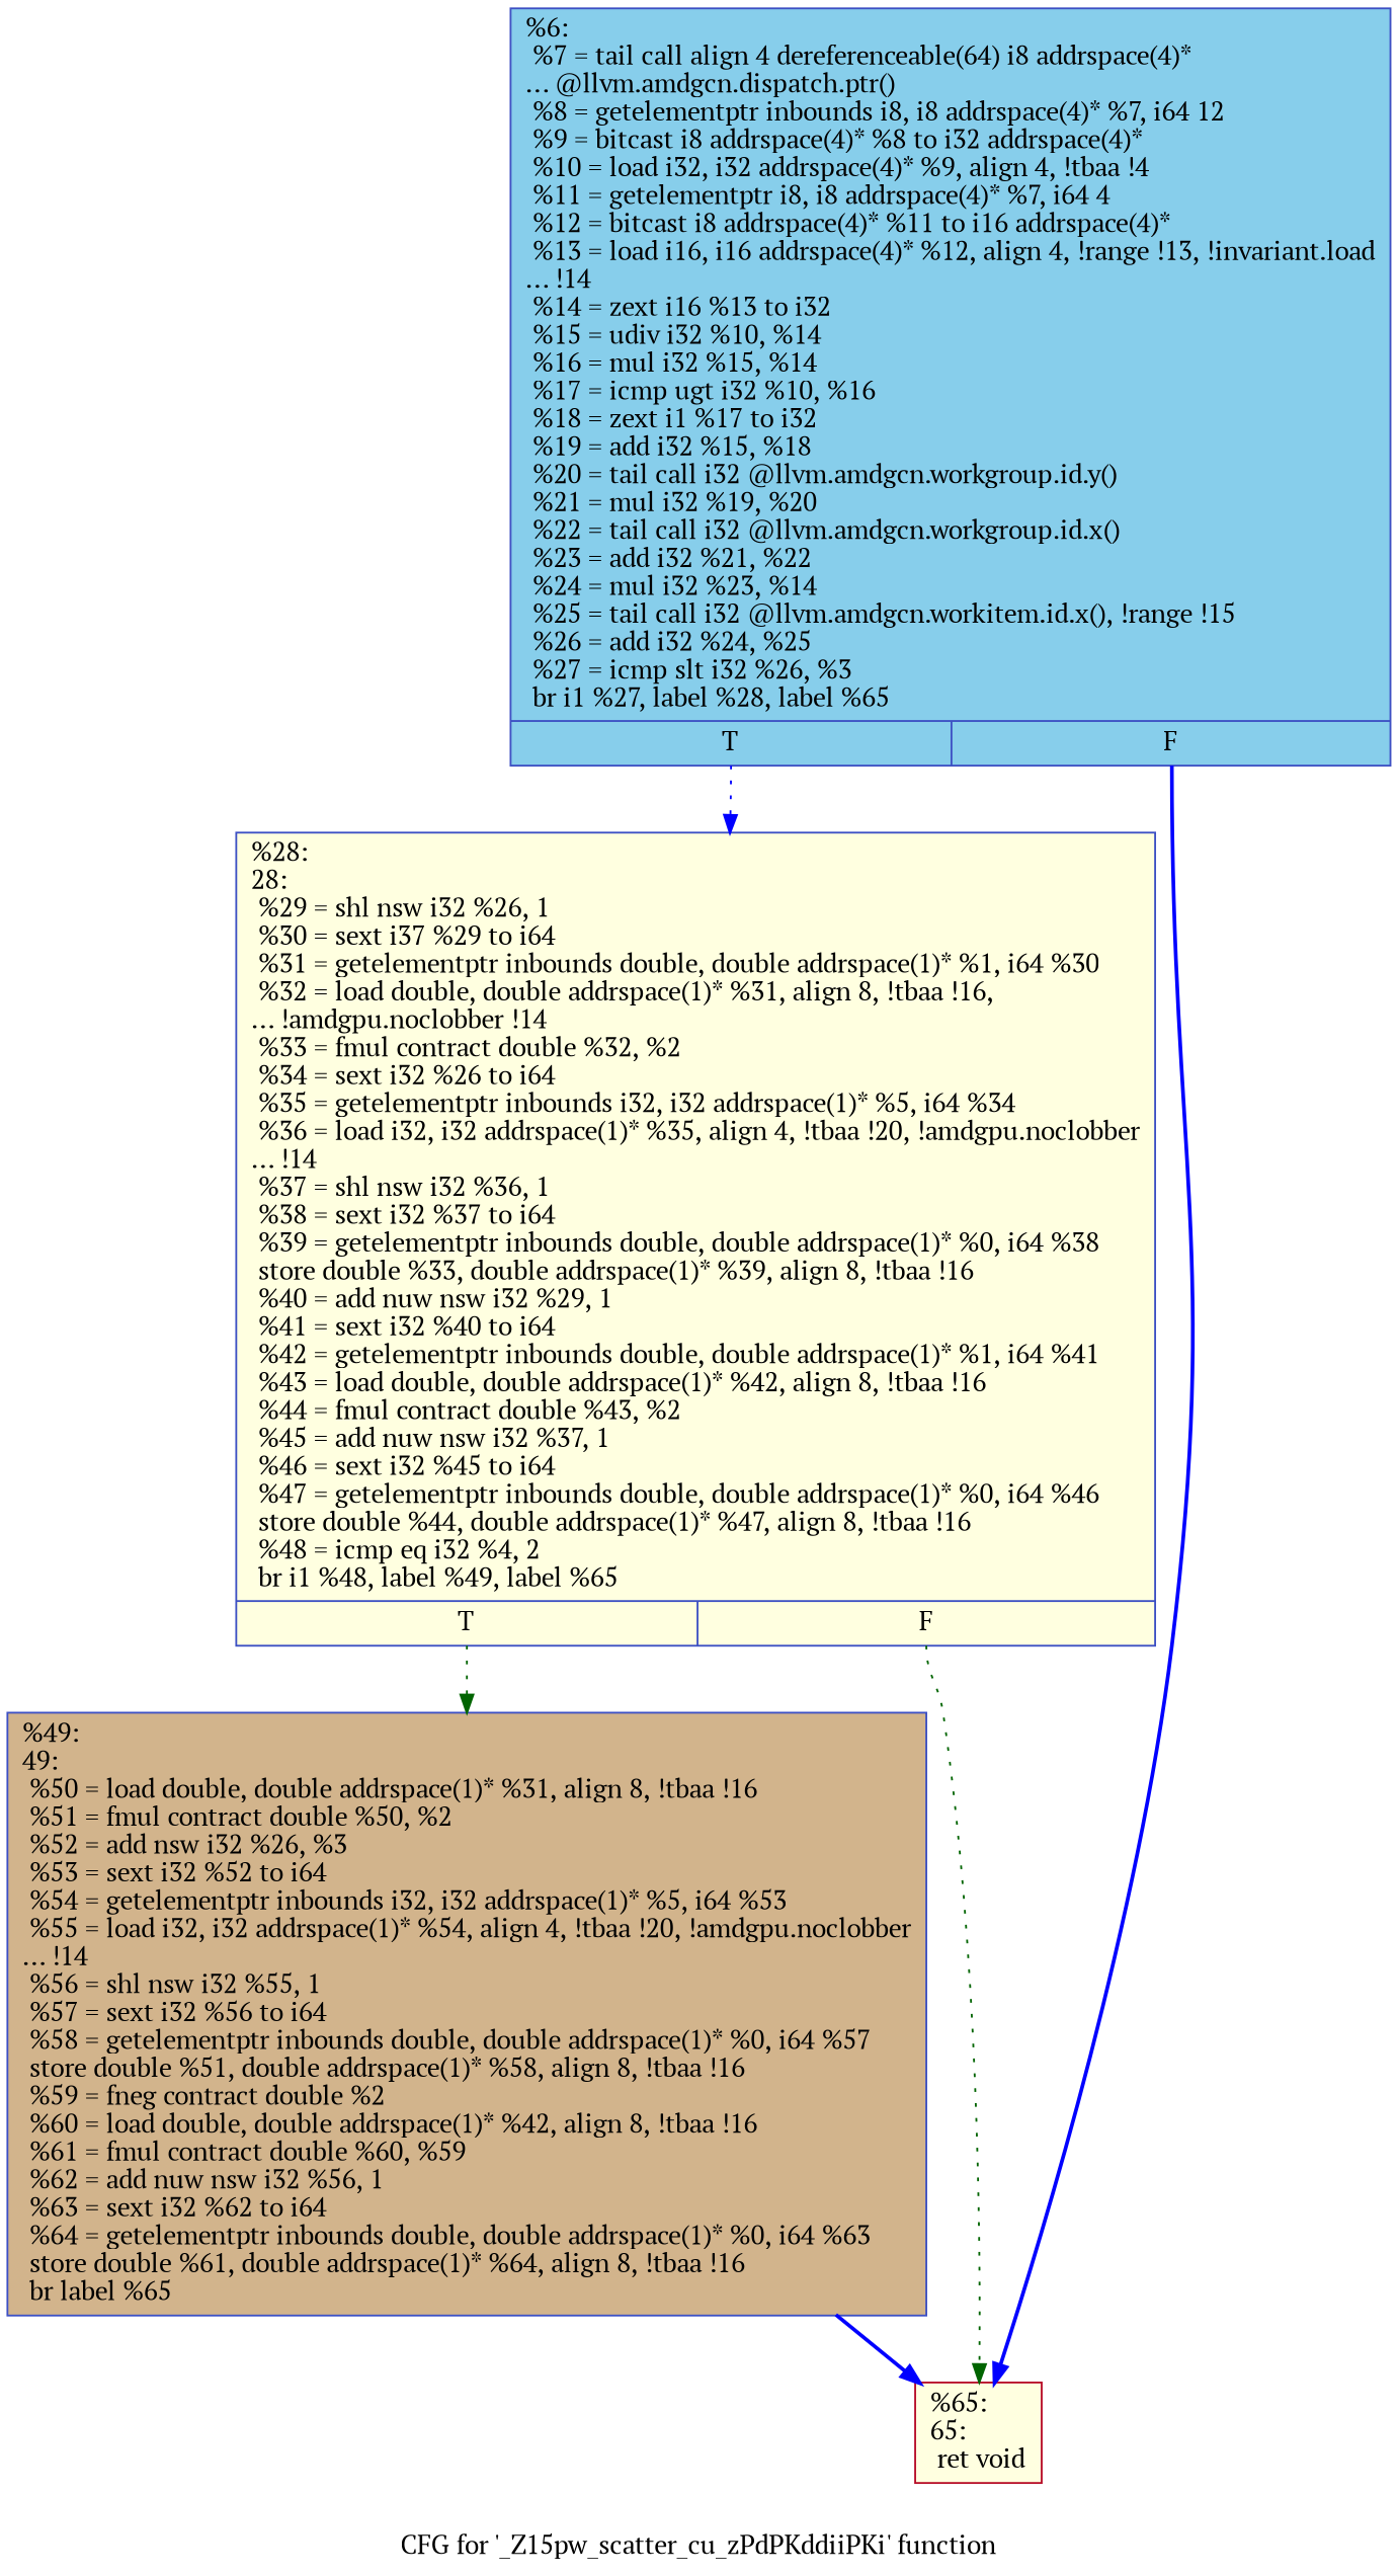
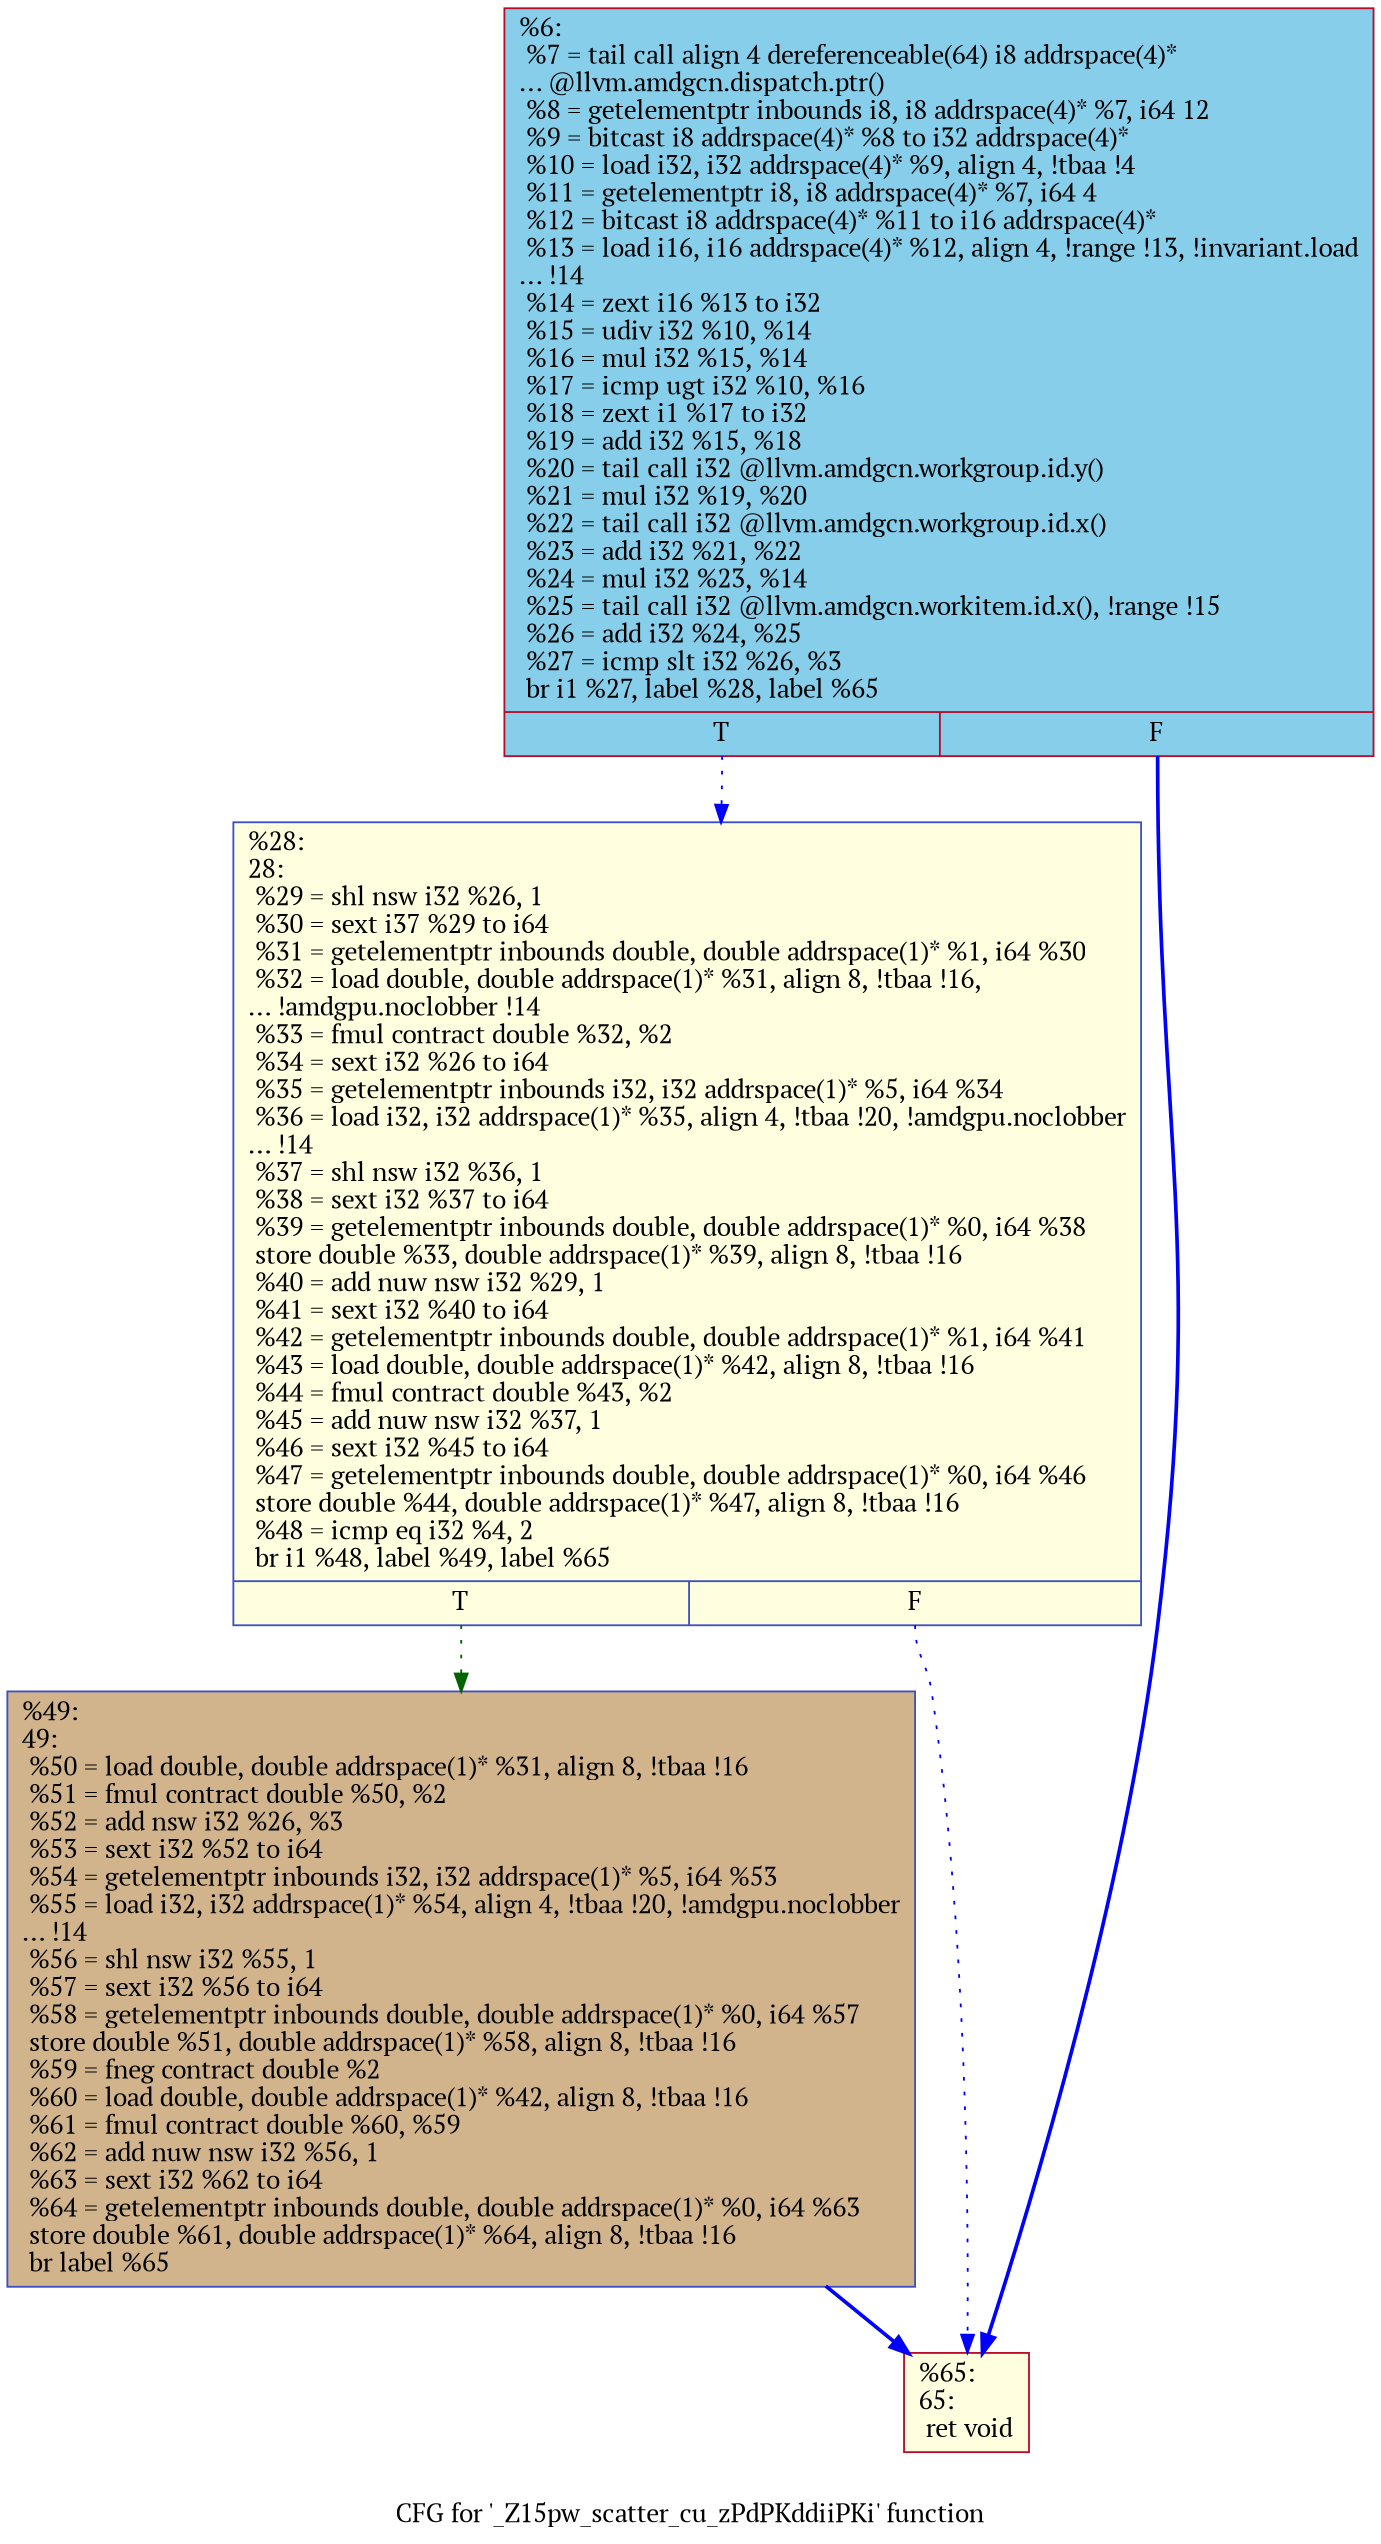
  digraph {
    fontname="PT Serif"
    label="CFG for '_Z15pw_scatter_cu_zPdPKddiiPKi' function"
    node [color="#b70d28ff" fillcolor=lightyellow fontname="PT Serif" shape=record style=filled]
    edge [color=blue fontname="PT Serif" style=dotted tailport=s0]
-   n1 [color="#3d50c3ff" fillcolor=skyblue label="{%6:\l  %7 = tail call align 4 dereferenceable(64) i8 addrspace(4)*\l... @llvm.amdgcn.dispatch.ptr()\l  %8 = getelementptr inbounds i8, i8 addrspace(4)* %7, i64 12\l  %9 = bitcast i8 addrspace(4)* %8 to i32 addrspace(4)*\l  %10 = load i32, i32 addrspace(4)* %9, align 4, !tbaa !4\l  %11 = getelementptr i8, i8 addrspace(4)* %7, i64 4\l  %12 = bitcast i8 addrspace(4)* %11 to i16 addrspace(4)*\l  %13 = load i16, i16 addrspace(4)* %12, align 4, !range !13, !invariant.load\l... !14\l  %14 = zext i16 %13 to i32\l  %15 = udiv i32 %10, %14\l  %16 = mul i32 %15, %14\l  %17 = icmp ugt i32 %10, %16\l  %18 = zext i1 %17 to i32\l  %19 = add i32 %15, %18\l  %20 = tail call i32 @llvm.amdgcn.workgroup.id.y()\l  %21 = mul i32 %19, %20\l  %22 = tail call i32 @llvm.amdgcn.workgroup.id.x()\l  %23 = add i32 %21, %22\l  %24 = mul i32 %23, %14\l  %25 = tail call i32 @llvm.amdgcn.workitem.id.x(), !range !15\l  %26 = add i32 %24, %25\l  %27 = icmp slt i32 %26, %3\l  br i1 %27, label %28, label %65\l|{<s0>T|<s1>F}}"]
+   n1 [fillcolor=skyblue label="{%6:\l  %7 = tail call align 4 dereferenceable(64) i8 addrspace(4)*\l... @llvm.amdgcn.dispatch.ptr()\l  %8 = getelementptr inbounds i8, i8 addrspace(4)* %7, i64 12\l  %9 = bitcast i8 addrspace(4)* %8 to i32 addrspace(4)*\l  %10 = load i32, i32 addrspace(4)* %9, align 4, !tbaa !4\l  %11 = getelementptr i8, i8 addrspace(4)* %7, i64 4\l  %12 = bitcast i8 addrspace(4)* %11 to i16 addrspace(4)*\l  %13 = load i16, i16 addrspace(4)* %12, align 4, !range !13, !invariant.load\l... !14\l  %14 = zext i16 %13 to i32\l  %15 = udiv i32 %10, %14\l  %16 = mul i32 %15, %14\l  %17 = icmp ugt i32 %10, %16\l  %18 = zext i1 %17 to i32\l  %19 = add i32 %15, %18\l  %20 = tail call i32 @llvm.amdgcn.workgroup.id.y()\l  %21 = mul i32 %19, %20\l  %22 = tail call i32 @llvm.amdgcn.workgroup.id.x()\l  %23 = add i32 %21, %22\l  %24 = mul i32 %23, %14\l  %25 = tail call i32 @llvm.amdgcn.workitem.id.x(), !range !15\l  %26 = add i32 %24, %25\l  %27 = icmp slt i32 %26, %3\l  br i1 %27, label %28, label %65\l|{<s0>T|<s1>F}}"]
    n2 [color="#3d50c3ff" label="{%28:\l28:                                               \l  %29 = shl nsw i32 %26, 1\l  %30 = sext i37 %29 to i64\l  %31 = getelementptr inbounds double, double addrspace(1)* %1, i64 %30\l  %32 = load double, double addrspace(1)* %31, align 8, !tbaa !16,\l... !amdgpu.noclobber !14\l  %33 = fmul contract double %32, %2\l  %34 = sext i32 %26 to i64\l  %35 = getelementptr inbounds i32, i32 addrspace(1)* %5, i64 %34\l  %36 = load i32, i32 addrspace(1)* %35, align 4, !tbaa !20, !amdgpu.noclobber\l... !14\l  %37 = shl nsw i32 %36, 1\l  %38 = sext i32 %37 to i64\l  %39 = getelementptr inbounds double, double addrspace(1)* %0, i64 %38\l  store double %33, double addrspace(1)* %39, align 8, !tbaa !16\l  %40 = add nuw nsw i32 %29, 1\l  %41 = sext i32 %40 to i64\l  %42 = getelementptr inbounds double, double addrspace(1)* %1, i64 %41\l  %43 = load double, double addrspace(1)* %42, align 8, !tbaa !16\l  %44 = fmul contract double %43, %2\l  %45 = add nuw nsw i32 %37, 1\l  %46 = sext i32 %45 to i64\l  %47 = getelementptr inbounds double, double addrspace(1)* %0, i64 %46\l  store double %44, double addrspace(1)* %47, align 8, !tbaa !16\l  %48 = icmp eq i32 %4, 2\l  br i1 %48, label %49, label %65\l|{<s0>T|<s1>F}}"]
    n3 [label="{%65:\l65:                                               \l  ret void\l}"]
    n4 [color="#3d50c3ff" fillcolor=tan label="{%49:\l49:                                               \l  %50 = load double, double addrspace(1)* %31, align 8, !tbaa !16\l  %51 = fmul contract double %50, %2\l  %52 = add nsw i32 %26, %3\l  %53 = sext i32 %52 to i64\l  %54 = getelementptr inbounds i32, i32 addrspace(1)* %5, i64 %53\l  %55 = load i32, i32 addrspace(1)* %54, align 4, !tbaa !20, !amdgpu.noclobber\l... !14\l  %56 = shl nsw i32 %55, 1\l  %57 = sext i32 %56 to i64\l  %58 = getelementptr inbounds double, double addrspace(1)* %0, i64 %57\l  store double %51, double addrspace(1)* %58, align 8, !tbaa !16\l  %59 = fneg contract double %2\l  %60 = load double, double addrspace(1)* %42, align 8, !tbaa !16\l  %61 = fmul contract double %60, %59\l  %62 = add nuw nsw i32 %56, 1\l  %63 = sext i32 %62 to i64\l  %64 = getelementptr inbounds double, double addrspace(1)* %0, i64 %63\l  store double %61, double addrspace(1)* %64, align 8, !tbaa !16\l  br label %65\l}"]
    n1 -> n2
    n1 -> n3 [style=bold tailport=s1]
-   n2 -> n3 [color=darkgreen tailport=s1]
+   n2 -> n3 [tailport=s1]
    n2 -> n4 [color=darkgreen]
    n4 -> n3 [style=bold]
  }
